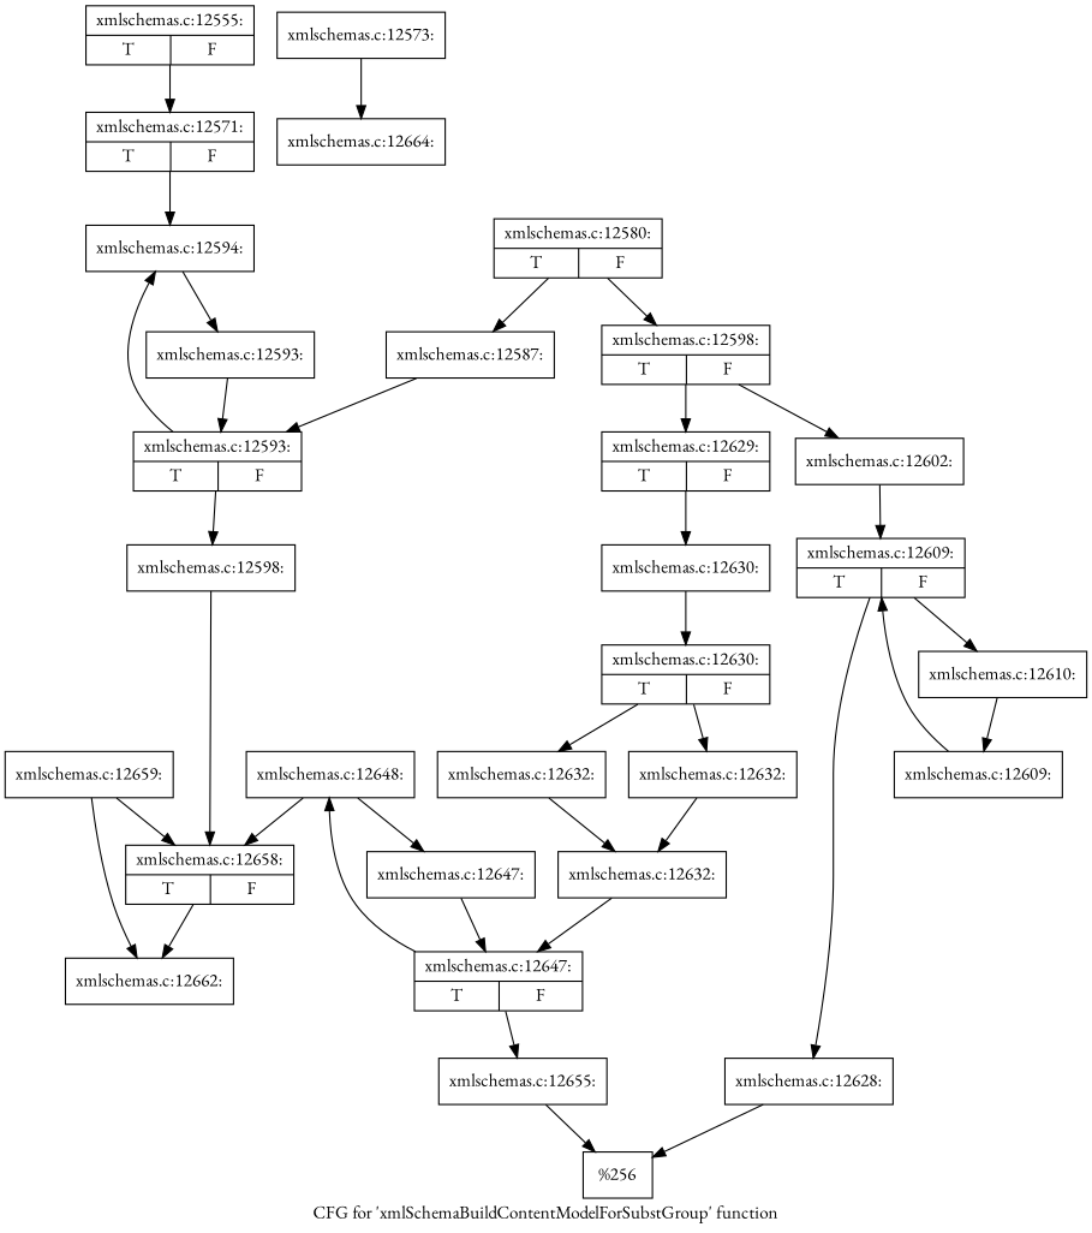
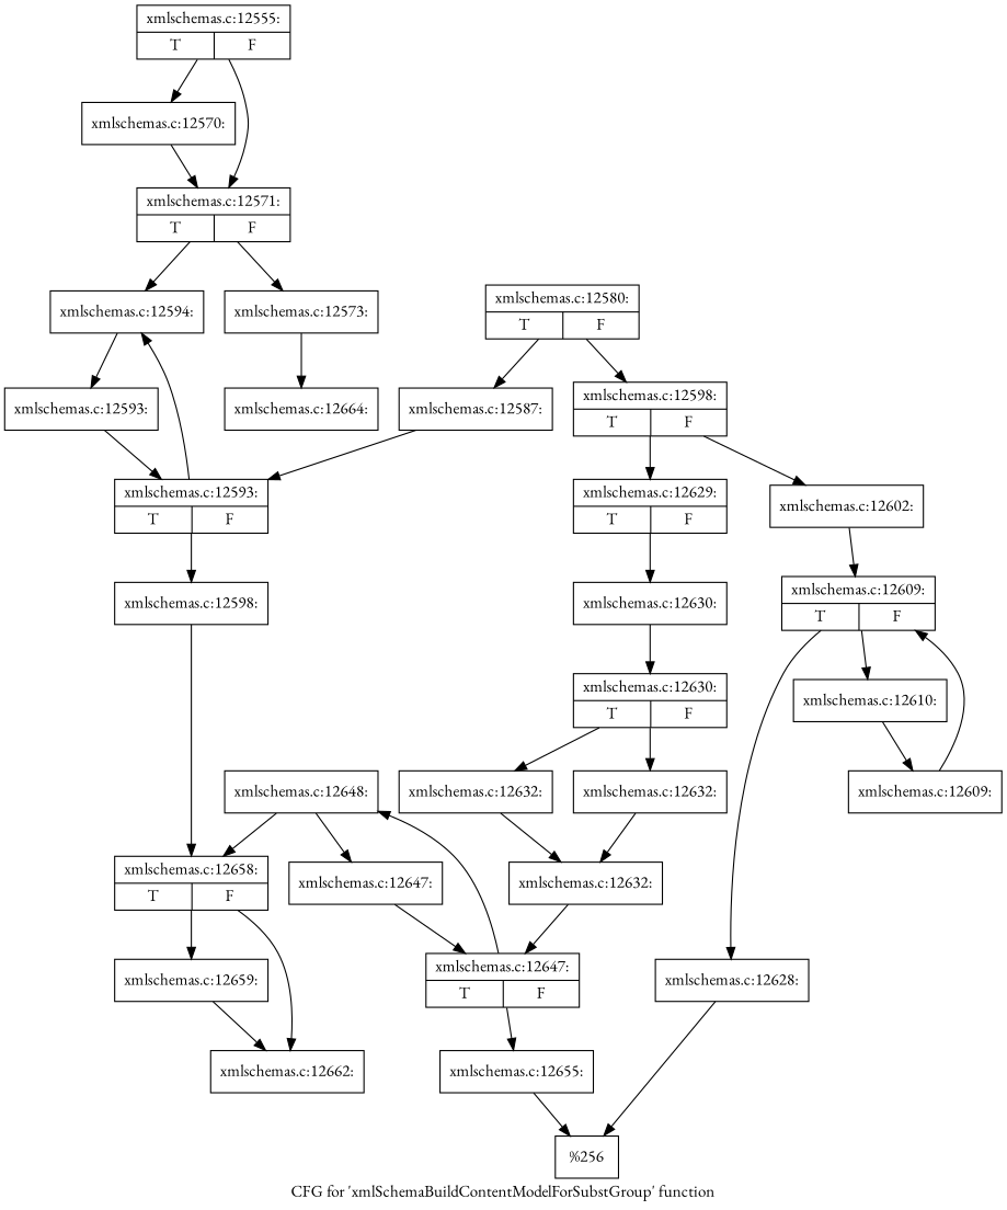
  digraph {
    fontname="EB Garamond"
    label="CFG for 'xmlSchemaBuildContentModelForSubstGroup' function"
    node [fontname="EB Garamond" shape=record]
    edge [fontname="EB Garamond"]
    n1 [label="{xmlschemas.c:12555:|{<s0>T|<s1>F}}"]
+   n2 [label="{xmlschemas.c:12570:}"]
    n3 [label="{xmlschemas.c:12571:|{<s0>T|<s1>F}}"]
    n4 [label="{xmlschemas.c:12573:}"]
    n5 [label="{xmlschemas.c:12594:}"]
    n6 [label="{xmlschemas.c:12664:}"]
    n7 [label="{xmlschemas.c:12580:|{<s0>T|<s1>F}}"]
    n8 [label="{xmlschemas.c:12587:}"]
    n9 [label="{xmlschemas.c:12598:|{<s0>T|<s1>F}}"]
    n10 [label="{xmlschemas.c:12593:|{<s0>T|<s1>F}}"]
    n11 [label="{xmlschemas.c:12602:}"]
    n12 [label="{xmlschemas.c:12629:|{<s0>T|<s1>F}}"]
    n13 [label="{xmlschemas.c:12598:}"]
    n14 [label="{xmlschemas.c:12609:|{<s0>T|<s1>F}}"]
    n15 [label="{xmlschemas.c:12630:}"]
    n16 [label="{xmlschemas.c:12593:}"]
    n17 [label="{xmlschemas.c:12658:|{<s0>T|<s1>F}}"]
    n18 [label="{xmlschemas.c:12659:}"]
    n19 [label="{xmlschemas.c:12662:}"]
    n20 [label="{xmlschemas.c:12610:}"]
    n21 [label="{xmlschemas.c:12628:}"]
    n22 [label="{xmlschemas.c:12630:|{<s0>T|<s1>F}}"]
    n23 [label="{xmlschemas.c:12609:}"]
    n24 [label="{%256}"]
    n25 [label="{xmlschemas.c:12632:}"]
    n26 [label="{xmlschemas.c:12632:}"]
    n27 [label="{xmlschemas.c:12632:}"]
    n28 [label="{xmlschemas.c:12647:|{<s0>T|<s1>F}}"]
    n29 [label="{xmlschemas.c:12648:}"]
    n30 [label="{xmlschemas.c:12655:}"]
    n31 [label="{xmlschemas.c:12647:}"]
+   n1 -> n2
    n1 -> n3
+   n2 -> n3
+   n3 -> n4
    n3 -> n5
    n4 -> n6
    n5 -> n16
    n7 -> n8
    n7 -> n9
    n8 -> n10
    n9 -> n11
    n9 -> n12
    n10 -> n5
    n10 -> n13
    n11 -> n14
    n12 -> n15
    n13 -> n17
    n14 -> n20
    n14 -> n21
    n15 -> n22
    n16 -> n10
-   n18 -> n17
+   n17 -> n18
    n17 -> n19
    n18 -> n19
    n20 -> n23
    n21 -> n24
    n22 -> n25
    n22 -> n26
    n23 -> n14
    n25 -> n27
    n26 -> n27
    n27 -> n28
    n28 -> n29
    n28 -> n30
    n29 -> n17
    n29 -> n31
    n30 -> n24
    n31 -> n28
  }
